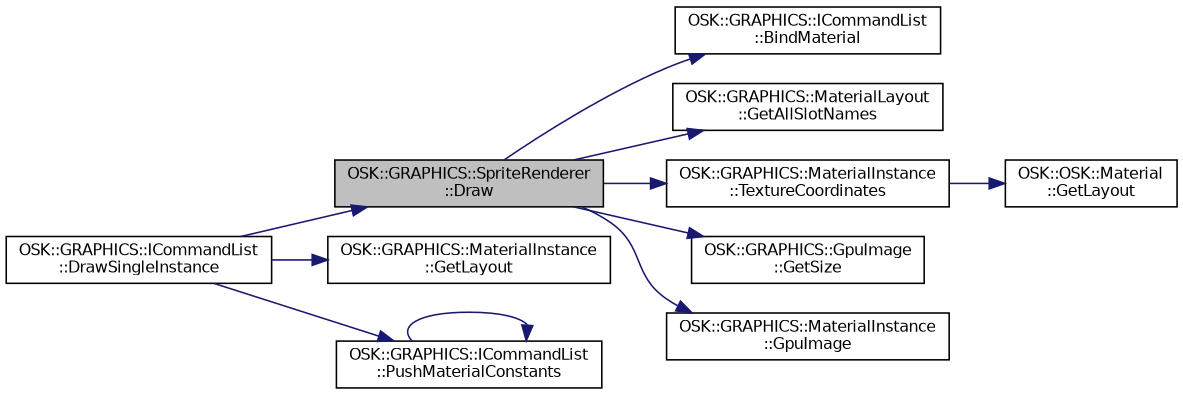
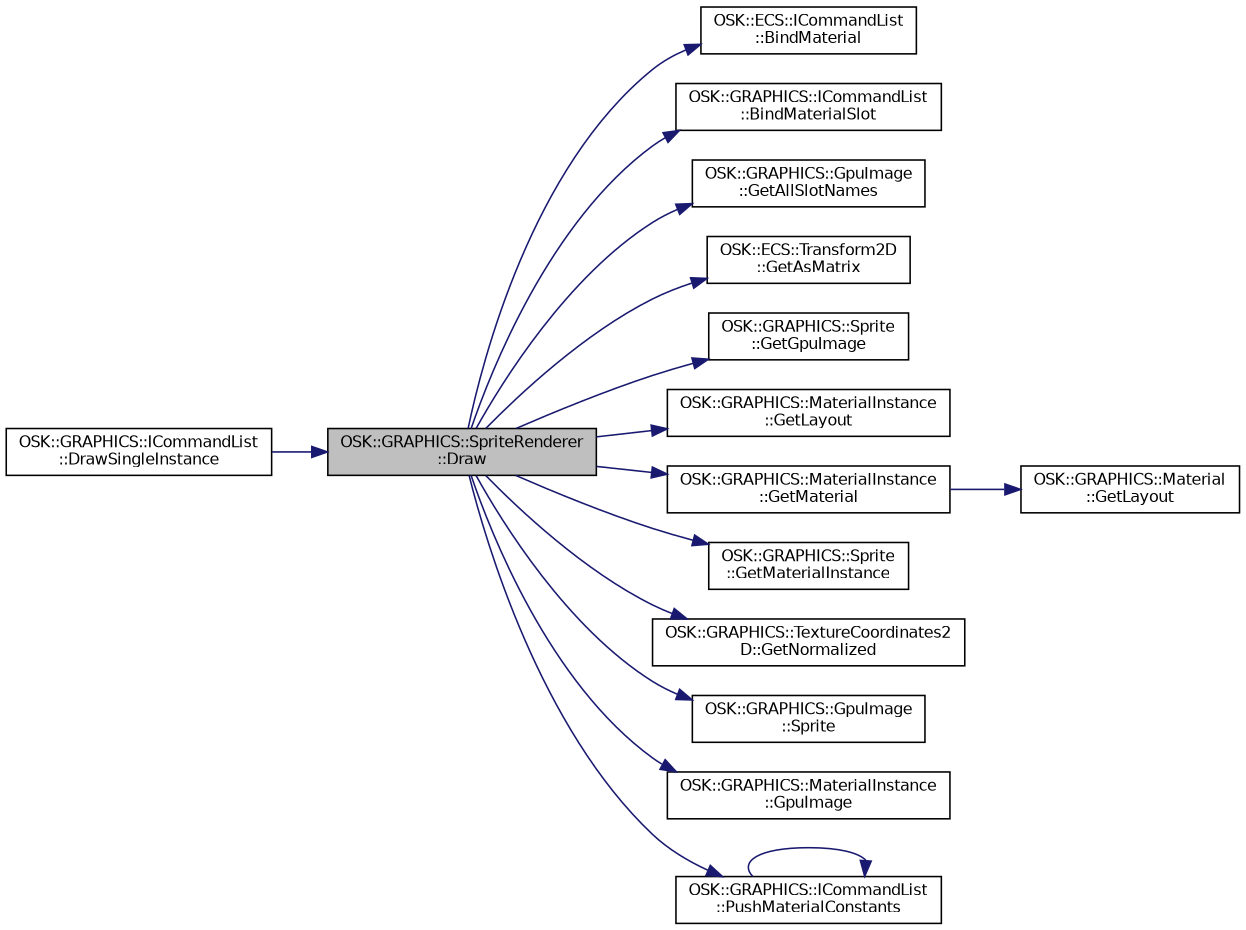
  digraph {
    rankdir=LR
    node [color=black fillcolor=white fontname=Helvetica fontsize=10 shape=record style=filled]
    edge [color=midnightblue fontname=Helvetica fontsize=10 labelfontname=Helvetica labelfontsize=10 style=solid]
    n1 [fillcolor=grey75 fontcolor=black height=0.2 label="OSK::GRAPHICS::SpriteRenderer\l::Draw" width=0.4]
-   n2 [height=0.2 label="OSK::GRAPHICS::ICommandList\l::BindMaterial" width=0.4]
-   n4 [height=0.2 label="OSK::GRAPHICS::MaterialLayout\l::GetAllSlotNames" width=0.4]
+   n2 [height=0.2 label="OSK::ECS::ICommandList\l::BindMaterial" width=0.4]
+   n3 [height=0.2 label="OSK::GRAPHICS::ICommandList\l::BindMaterialSlot" width=0.4]
+   n4 [height=0.2 label="OSK::GRAPHICS::GpuImage\l::GetAllSlotNames" width=0.4]
+   n5 [height=0.2 label="OSK::ECS::Transform2D\l::GetAsMatrix" width=0.4]
+   n6 [height=0.2 label="OSK::GRAPHICS::Sprite\l::GetGpuImage" width=0.4]
    n7 [height=0.2 label="OSK::GRAPHICS::MaterialInstance\l::GetLayout" width=0.4]
-   n8 [height=0.2 label="OSK::GRAPHICS::MaterialInstance\l::TextureCoordinates" width=0.4]
-   n11 [height=0.2 label="OSK::GRAPHICS::GpuImage\l::GetSize" width=0.4]
+   n8 [height=0.2 label="OSK::GRAPHICS::MaterialInstance\l::GetMaterial" width=0.4]
+   n9 [height=0.2 label="OSK::GRAPHICS::Sprite\l::GetMaterialInstance" width=0.4]
+   n10 [height=0.2 label="OSK::GRAPHICS::TextureCoordinates2\lD::GetNormalized" width=0.4]
+   n11 [height=0.2 label="OSK::GRAPHICS::GpuImage\l::Sprite" width=0.4]
    n12 [height=0.2 label="OSK::GRAPHICS::MaterialInstance\l::GpuImage" width=0.4]
    n13 [height=0.2 label="OSK::GRAPHICS::ICommandList\l::PushMaterialConstants" width=0.4]
    n14 [height=0.2 label="OSK::GRAPHICS::ICommandList\l::DrawSingleInstance" width=0.4]
-   n15 [height=0.2 label="OSK::OSK::Material\l::GetLayout" width=0.4]
+   n15 [height=0.2 label="OSK::GRAPHICS::Material\l::GetLayout" width=0.4]
    n1 -> n2
+   n1 -> n3
    n1 -> n4
-   n14 -> n7
+   n1 -> n5
+   n1 -> n6
+   n1 -> n7
    n1 -> n8
+   n1 -> n9
+   n1 -> n10
    n1 -> n11
    n1 -> n12
-   n14 -> n13
+   n1 -> n13
    n8 -> n15
    n13 -> n13
    n14 -> n1
  }
